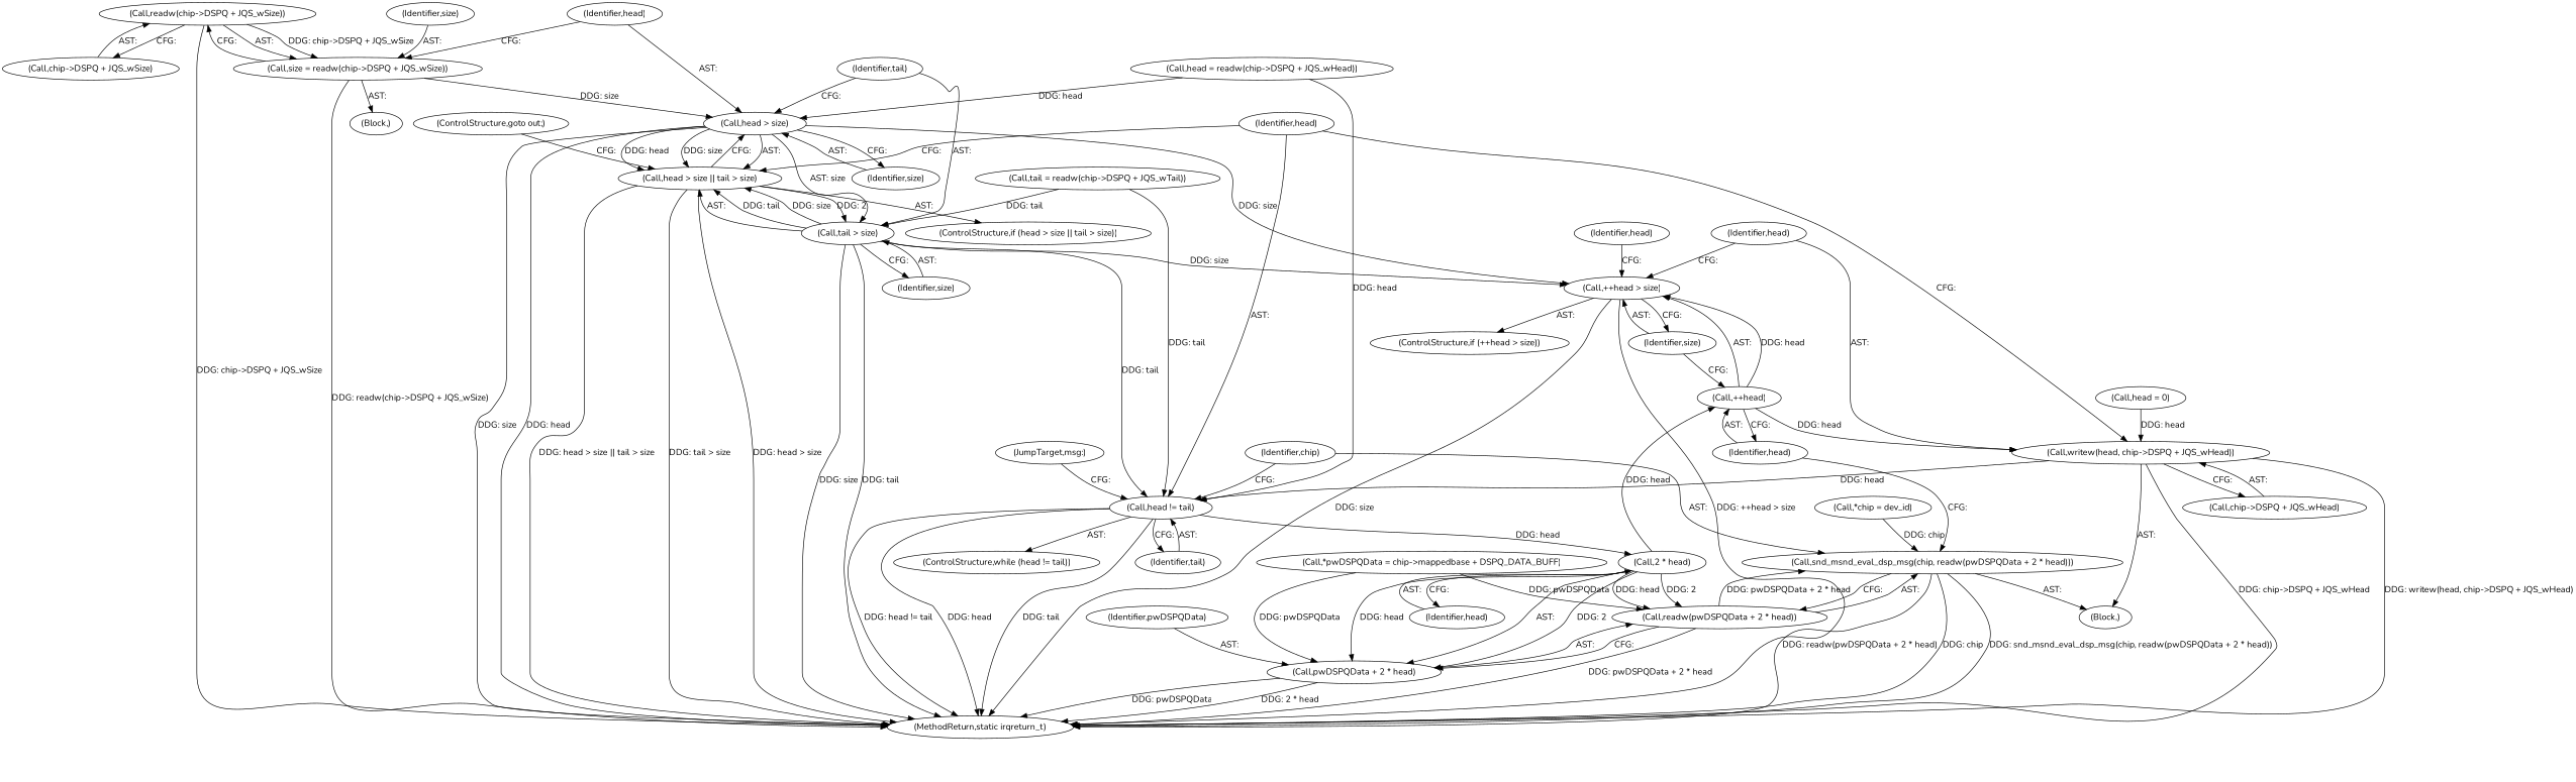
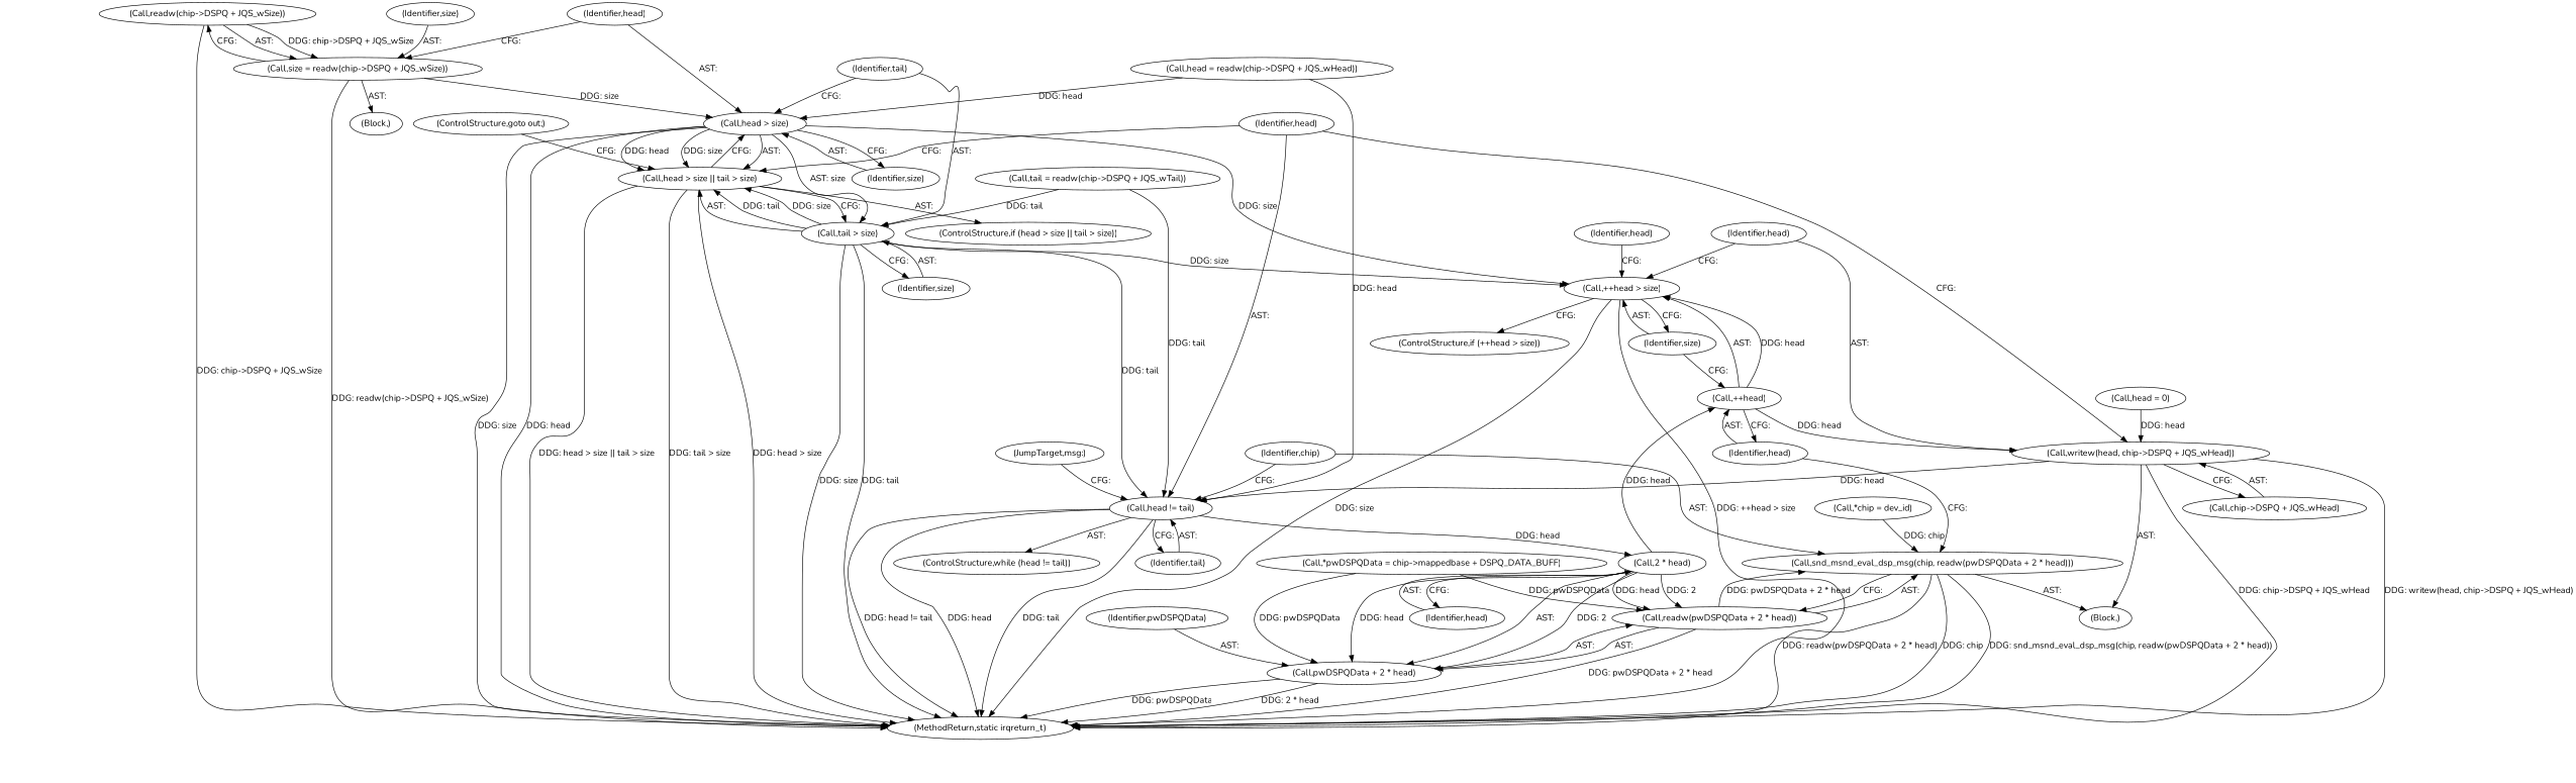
  digraph {
    fontname=Nunito
    node [fontname=Nunito]
    edge [fontname=Nunito]
    n1 [label="(Call,readw(chip->DSPQ + JQS_wSize))"]
    n2 [label="(Call,size = readw(chip->DSPQ + JQS_wSize))"]
-   n3 [label="(Call,chip->DSPQ + JQS_wSize)"]
    n4 [label="(MethodReturn,static irqreturn_t)"]
    n5 [label="(Call,head > size)"]
    n6 [label="(Block,)"]
    n7 [label="(Call,head > size || tail > size)"]
    n8 [label="(Call,tail > size)"]
    n9 [label="(Call,++head > size)"]
    n10 [label="(Identifier,size)"]
    n11 [label="(ControlStructure,if (head > size || tail > size))"]
    n12 [label="(Call,head != tail)"]
    n13 [label="(Identifier,size)"]
    n14 [label="(Call,2 * head)"]
    n15 [label="(Identifier,tail)"]
    n16 [label="(ControlStructure,while (head != tail))"]
    n17 [label="(ControlStructure,if (++head > size))"]
    n18 [label="(Identifier,size)"]
    n19 [label="(Call,readw(pwDSPQData + 2 * head))"]
    n20 [label="(Call,pwDSPQData + 2 * head)"]
    n21 [label="(Call,++head)"]
    n22 [label="(Identifier,head)"]
    n23 [label="(Call,snd_msnd_eval_dsp_msg(chip, readw(pwDSPQData + 2 * head)))"]
    n24 [label="(Call,writew(head, chip->DSPQ + JQS_wHead))"]
    n25 [label="(Identifier,head)"]
    n26 [label="(Block,)"]
    n27 [label="(Call,chip->DSPQ + JQS_wHead)"]
    n28 [label="(Identifier,head)"]
    n29 [label="(Identifier,pwDSPQData)"]
    n30 [label="(Identifier,chip)"]
    n31 [label="(Call,*pwDSPQData = chip->mappedbase + DSPQ_DATA_BUFF)"]
    n32 [label="(Identifier,tail)"]
    n33 [label="(Identifier,head)"]
    n34 [label="(Call,head = 0)"]
    n35 [label="(ControlStructure,goto out;)"]
    n36 [label="(Call,head = readw(chip->DSPQ + JQS_wHead))"]
    n37 [label="(Identifier,head)"]
    n38 [label="(Call,tail = readw(chip->DSPQ + JQS_wTail))"]
    n39 [label="(Call,*chip = dev_id)"]
    n40 [label="(Identifier,head)"]
    n41 [label="(Identifier,size)"]
    n42 [label="(JumpTarget,msg:)"]
    n1 -> n2 [label="AST: "]
    n1 -> n2 [label="DDG: chip->DSPQ + JQS_wSize"]
-   n1 -> n3 [label="CFG: "]
    n1 -> n4 [label="DDG: chip->DSPQ + JQS_wSize"]
    n2 -> n1 [label="CFG: "]
    n2 -> n4 [label="DDG: readw(chip->DSPQ + JQS_wSize)"]
    n2 -> n5 [label="DDG: size"]
    n2 -> n6 [label="AST: "]
-   n3 -> n1 [label="AST: "]
    n5 -> n4 [label="DDG: size"]
    n5 -> n4 [label="DDG: head"]
    n5 -> n7 [label="AST: "]
    n5 -> n7 [label="DDG: head"]
    n5 -> n7 [label="DDG: size"]
    n5 -> n8 [label="AST: size"]
    n5 -> n9 [label="DDG: size"]
    n5 -> n10 [label="CFG: "]
    n7 -> n4 [label="DDG: tail > size"]
    n7 -> n4 [label="DDG: head > size"]
    n7 -> n4 [label="DDG: head > size || tail > size"]
    n7 -> n5 [label="CFG: "]
-   n7 -> n8 [label="DDG: 2"]
+   n7 -> n8 [label="CFG: "]
    n7 -> n11 [label="AST: "]
    n8 -> n4 [label="DDG: tail"]
    n8 -> n4 [label="DDG: size"]
    n8 -> n7 [label="AST: "]
    n8 -> n7 [label="DDG: tail"]
    n8 -> n7 [label="DDG: size"]
    n8 -> n9 [label="DDG: size"]
    n8 -> n12 [label="DDG: tail"]
    n8 -> n13 [label="CFG: "]
    n9 -> n4 [label="DDG: size"]
    n9 -> n4 [label="DDG: ++head > size"]
-   n9 -> n17 [label="AST: "]
+   n9 -> n17 [label="CFG: "]
    n9 -> n18 [label="CFG: "]
    n10 -> n5 [label="AST: "]
    n12 -> n4 [label="DDG: tail"]
    n12 -> n4 [label="DDG: head != tail"]
    n12 -> n4 [label="DDG: head"]
    n12 -> n14 [label="DDG: head"]
    n12 -> n15 [label="CFG: "]
    n12 -> n16 [label="AST: "]
    n13 -> n8 [label="AST: "]
    n14 -> n19 [label="DDG: 2"]
    n14 -> n19 [label="DDG: head"]
    n14 -> n20 [label="AST: "]
    n14 -> n20 [label="DDG: 2"]
    n14 -> n20 [label="DDG: head"]
    n14 -> n21 [label="DDG: head"]
    n14 -> n22 [label="CFG: "]
    n15 -> n12 [label="AST: "]
    n18 -> n9 [label="AST: "]
    n18 -> n21 [label="CFG: "]
    n19 -> n4 [label="DDG: pwDSPQData + 2 * head"]
-   n19 -> n20 [label="CFG: "]
+   n19 -> n20 [label="AST: "]
    n19 -> n23 [label="AST: "]
    n19 -> n23 [label="DDG: pwDSPQData + 2 * head"]
    n20 -> n4 [label="DDG: 2 * head"]
    n20 -> n4 [label="DDG: pwDSPQData"]
    n20 -> n19 [label="AST: "]
    n21 -> n9 [label="AST: "]
    n21 -> n9 [label="DDG: head"]
    n21 -> n24 [label="DDG: head"]
    n21 -> n25 [label="CFG: "]
    n22 -> n14 [label="AST: "]
    n23 -> n4 [label="DDG: readw(pwDSPQData + 2 * head)"]
    n23 -> n4 [label="DDG: chip"]
    n23 -> n4 [label="DDG: snd_msnd_eval_dsp_msg(chip, readw(pwDSPQData + 2 * head))"]
    n23 -> n19 [label="CFG: "]
    n23 -> n26 [label="AST: "]
    n24 -> n4 [label="DDG: chip->DSPQ + JQS_wHead"]
    n24 -> n4 [label="DDG: writew(head, chip->DSPQ + JQS_wHead)"]
    n24 -> n12 [label="DDG: head"]
    n24 -> n26 [label="AST: "]
    n24 -> n27 [label="CFG: "]
    n25 -> n21 [label="AST: "]
    n25 -> n23 [label="CFG: "]
    n27 -> n24 [label="AST: "]
    n28 -> n2 [label="CFG: "]
    n28 -> n5 [label="AST: "]
    n29 -> n20 [label="AST: "]
    n30 -> n12 [label="CFG: "]
    n30 -> n23 [label="AST: "]
    n31 -> n19 [label="DDG: pwDSPQData"]
    n31 -> n20 [label="DDG: pwDSPQData"]
    n32 -> n5 [label="CFG: "]
    n32 -> n8 [label="AST: "]
    n33 -> n7 [label="CFG: "]
    n33 -> n12 [label="AST: "]
    n33 -> n24 [label="CFG: "]
    n34 -> n24 [label="DDG: head"]
    n35 -> n7 [label="CFG: "]
    n36 -> n5 [label="DDG: head"]
    n36 -> n12 [label="DDG: head"]
    n37 -> n9 [label="CFG: "]
    n37 -> n24 [label="AST: "]
    n38 -> n8 [label="DDG: tail"]
    n38 -> n12 [label="DDG: tail"]
    n39 -> n23 [label="DDG: chip"]
    n40 -> n9 [label="CFG: "]
    n41 -> n2 [label="AST: "]
    n42 -> n12 [label="CFG: "]
  }
